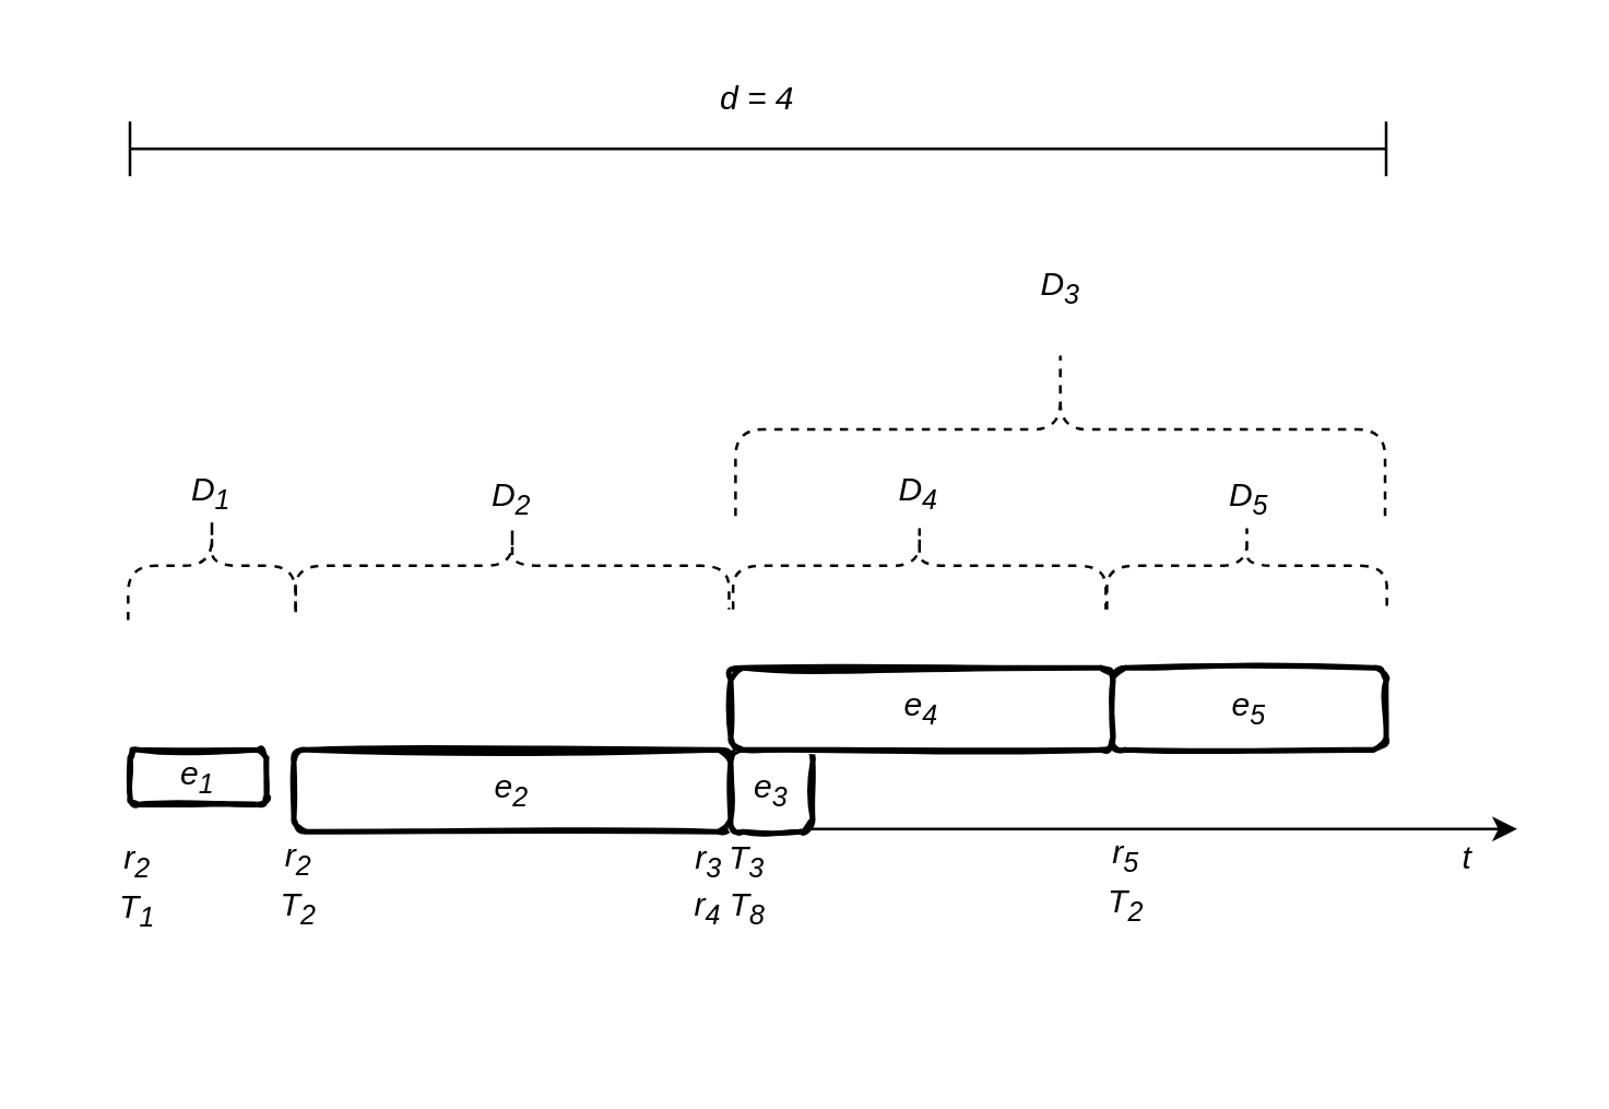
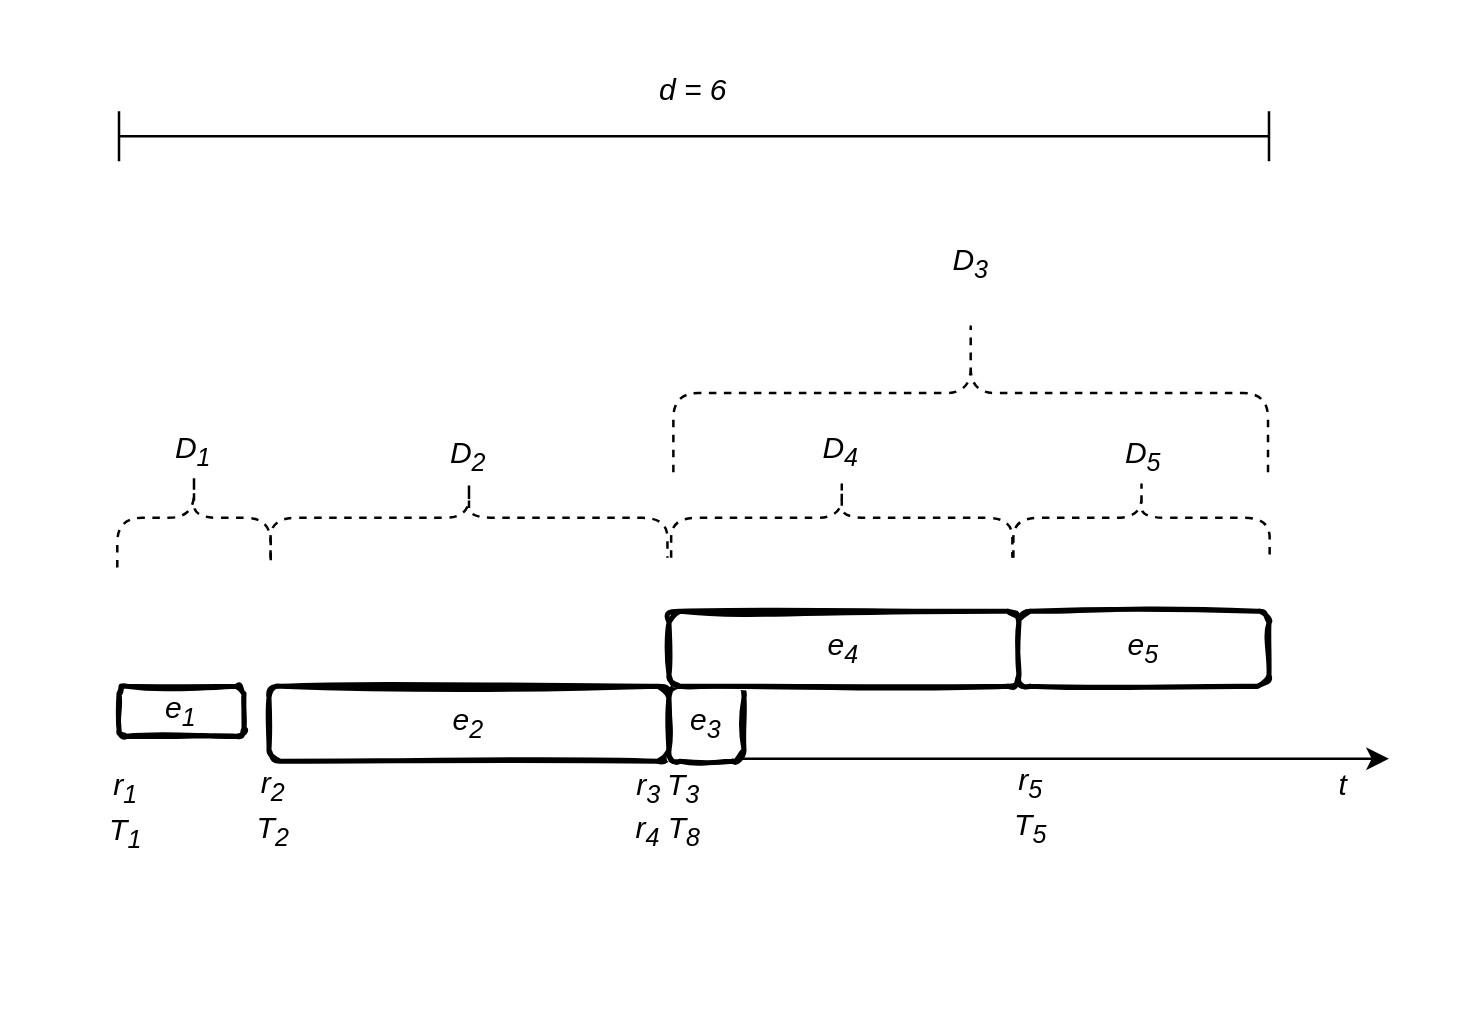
  <mxCell id="0" />
  <mxCell id="1" parent="0" />
  <mxCell id="2" value="" style="shape=crossbar;whiteSpace=wrap;html=1;rounded=1;" vertex="1" parent="1"><mxGeometry x="47" width="460" height="20" as="geometry" y="44" /></mxCell>
  <mxCell id="3" value="e&lt;sub&gt;1&lt;/sub&gt;" style="rounded=1;whiteSpace=wrap;html=1;strokeWidth=2;fillWeight=4;hachureGap=8;hachureAngle=45;sketch=1;fontStyle=2" vertex="1" parent="1"><mxGeometry x="47" y="274" width="50" height="20" as="geometry" /></mxCell>
  <mxCell id="4" value="e&lt;sub&gt;2&lt;/sub&gt;" style="rounded=1;whiteSpace=wrap;html=1;strokeWidth=2;fillWeight=4;hachureGap=8;hachureAngle=45;sketch=1;fontStyle=2" vertex="1" parent="1"><mxGeometry x="107" y="274" width="160" height="30" as="geometry" /></mxCell>
  <mxCell id="5" value="e&lt;sub&gt;3&lt;/sub&gt;" style="rounded=1;whiteSpace=wrap;html=1;strokeWidth=2;fillWeight=4;hachureGap=8;hachureAngle=45;sketch=1;fontStyle=2" vertex="1" parent="1"><mxGeometry x="267" y="274" width="30" height="30" as="geometry" /></mxCell>
  <mxCell id="6" value="e&lt;sub&gt;4&lt;/sub&gt;" style="rounded=1;whiteSpace=wrap;html=1;strokeWidth=2;fillWeight=4;hachureGap=8;hachureAngle=45;sketch=1;fontStyle=2" vertex="1" parent="1"><mxGeometry x="267" y="244" width="140" height="30" as="geometry" /></mxCell>
  <mxCell id="7" value="e&lt;sub&gt;5&lt;/sub&gt;" style="rounded=1;whiteSpace=wrap;html=1;strokeWidth=2;fillWeight=4;hachureGap=8;hachureAngle=45;sketch=1;fontStyle=2" vertex="1" parent="1"><mxGeometry x="407" y="244" width="100" height="30" as="geometry" /></mxCell>
  <mxCell id="8" value="" style="line;strokeWidth=2;html=1;perimeter=backbonePerimeter;points=[];outlineConnect=0;gradientColor=#ffffff;strokeColor=none;" vertex="1" parent="1"><mxGeometry x="297" y="297" width="210" height="10" as="geometry" /></mxCell>
- <mxCell id="9" value="r&lt;sub&gt;2&lt;br&gt;&lt;/sub&gt;T&lt;sub&gt;1&lt;/sub&gt;" style="text;html=1;strokeColor=none;fillColor=none;align=center;verticalAlign=middle;whiteSpace=wrap;rounded=0;fontStyle=2" vertex="1" parent="1"><mxGeometry x="20" y="309" width="60" height="30" as="geometry" /></mxCell>
+ <mxCell id="9" value="r&lt;sub&gt;1&lt;br&gt;&lt;/sub&gt;T&lt;sub&gt;1&lt;/sub&gt;" style="text;html=1;strokeColor=none;fillColor=none;align=center;verticalAlign=middle;whiteSpace=wrap;rounded=0;fontStyle=2" vertex="1" parent="1"><mxGeometry x="20" y="309" width="60" height="30" as="geometry" /></mxCell>
  <mxCell id="10" value="r&lt;sub&gt;2&lt;br&gt;&lt;/sub&gt;T&lt;sub&gt;2&lt;/sub&gt;" style="text;html=1;strokeColor=none;fillColor=none;align=center;verticalAlign=middle;whiteSpace=wrap;rounded=0;fontStyle=2" vertex="1" parent="1"><mxGeometry x="79" y="308" width="60" height="30" as="geometry" /></mxCell>
  <mxCell id="11" value="&lt;div&gt;r&lt;sub&gt;3 &lt;/sub&gt;T&lt;sub&gt;3&lt;/sub&gt;&lt;br&gt;&lt;/div&gt;&lt;div&gt;r&lt;sub&gt;4&lt;/sub&gt; T&lt;sub&gt;8&lt;/sub&gt;&lt;br&gt;&lt;sub&gt;&lt;/sub&gt;&lt;/div&gt;&lt;div&gt;&lt;br&gt;&lt;/div&gt;&lt;div&gt;&lt;sub&gt;&lt;br&gt;&lt;/sub&gt;&lt;/div&gt;&lt;div&gt;&lt;br&gt;&lt;/div&gt;" style="text;html=1;strokeColor=none;fillColor=none;align=center;verticalAlign=middle;whiteSpace=wrap;rounded=0;fontStyle=2" vertex="1" parent="1"><mxGeometry x="237" y="309" width="60" height="75" as="geometry" /></mxCell>
- <mxCell id="12" value="r&lt;sub&gt;5&lt;br&gt;&lt;/sub&gt;T&lt;sub&gt;2&lt;/sub&gt;" style="text;html=1;strokeColor=none;fillColor=none;align=center;verticalAlign=middle;whiteSpace=wrap;rounded=0;fontStyle=2" vertex="1" parent="1"><mxGeometry x="382" y="307" width="60" height="30" as="geometry" /></mxCell>
+ <mxCell id="12" value="r&lt;sub&gt;5&lt;br&gt;&lt;/sub&gt;T&lt;sub&gt;5&lt;/sub&gt;" style="text;html=1;strokeColor=none;fillColor=none;align=center;verticalAlign=middle;whiteSpace=wrap;rounded=0;fontStyle=2" vertex="1" parent="1"><mxGeometry x="382" y="307" width="60" height="30" as="geometry" /></mxCell>
  <mxCell id="13" value="&lt;i&gt;D&lt;sub&gt;1&lt;/sub&gt;&lt;/i&gt;" style="text;html=1;strokeColor=none;fillColor=none;align=center;verticalAlign=middle;whiteSpace=wrap;rounded=0;dashed=1;" vertex="1" parent="1"><mxGeometry x="47" y="164.63" width="60" height="30" as="geometry" /></mxCell>
  <mxCell id="14" value="&lt;i&gt;D&lt;sub&gt;2&lt;/sub&gt;&lt;/i&gt;" style="text;html=1;strokeColor=none;fillColor=none;align=center;verticalAlign=middle;whiteSpace=wrap;rounded=0;dashed=1;" vertex="1" parent="1"><mxGeometry x="157" y="167.21" width="60" height="30" as="geometry" /></mxCell>
  <mxCell id="15" value="D&lt;sub&gt;4&lt;/sub&gt;" style="text;html=1;strokeColor=none;fillColor=none;align=center;verticalAlign=middle;whiteSpace=wrap;rounded=0;dashed=1;fontStyle=2" vertex="1" parent="1"><mxGeometry x="311.11" y="164.63" width="50" height="30" as="geometry" /></mxCell>
  <mxCell id="16" value="D&lt;sub&gt;5&lt;/sub&gt;" style="text;html=1;strokeColor=none;fillColor=none;align=center;verticalAlign=middle;whiteSpace=wrap;rounded=0;dashed=1;fontStyle=2" vertex="1" parent="1"><mxGeometry x="432" y="167.21" width="50" height="30" as="geometry" /></mxCell>
  <mxCell id="17" value="D&lt;sub&gt;3&lt;/sub&gt;" style="text;html=1;strokeColor=none;fillColor=none;align=center;verticalAlign=middle;whiteSpace=wrap;rounded=0;dashed=1;fontStyle=2" vertex="1" parent="1"><mxGeometry x="357.68" y="94" width="60" height="22.71" as="geometry" /></mxCell>
- <mxCell id="18" value="&lt;i&gt;d = 4&lt;/i&gt;" style="text;html=1;strokeColor=none;fillColor=none;align=center;verticalAlign=middle;whiteSpace=wrap;rounded=0;dashed=1;" vertex="1" parent="1"><mxGeometry x="232" y="20.82" width="90" height="30" as="geometry" /></mxCell>
+ <mxCell id="18" value="&lt;i&gt;d = 6&lt;/i&gt;" style="text;html=1;strokeColor=none;fillColor=none;align=center;verticalAlign=middle;whiteSpace=wrap;rounded=0;dashed=1;" vertex="1" parent="1"><mxGeometry x="232" y="20.82" width="90" height="30" as="geometry" /></mxCell>
  <mxCell id="19" value="" style="shape=curlyBracket;whiteSpace=wrap;html=1;rounded=1;flipH=1;dashed=1;strokeWidth=1;gradientColor=#ffffff;rotation=-90;" vertex="1" parent="1"><mxGeometry x="57.17" y="175.95" width="39.66" height="61.37" as="geometry" /></mxCell>
  <mxCell id="20" value="" style="shape=curlyBracket;whiteSpace=wrap;html=1;rounded=1;flipH=1;dashed=1;strokeWidth=1;gradientColor=#ffffff;rotation=-90;" vertex="1" parent="1"><mxGeometry x="171" y="127.26" width="32" height="158.76" as="geometry" /></mxCell>
  <mxCell id="21" value="" style="shape=curlyBracket;whiteSpace=wrap;html=1;rounded=1;flipH=1;dashed=1;strokeWidth=1;gradientColor=#ffffff;rotation=-90;" vertex="1" parent="1"><mxGeometry x="320.11" y="138.38" width="32" height="136.49" as="geometry" /></mxCell>
  <mxCell id="22" value="" style="shape=curlyBracket;whiteSpace=wrap;html=1;rounded=1;flipH=1;dashed=1;strokeWidth=1;gradientColor=#ffffff;rotation=-90;" vertex="1" parent="1"><mxGeometry x="440" y="155.38" width="32" height="102.51" as="geometry" /></mxCell>
  <mxCell id="23" value="" style="shape=curlyBracket;whiteSpace=wrap;html=1;rounded=1;flipH=1;dashed=1;strokeWidth=1;gradientColor=#ffffff;rotation=-90;fontStyle=2" vertex="1" parent="1"><mxGeometry x="356.01" y="37.81" width="63.34" height="237.86" as="geometry" /></mxCell>
  <mxCell id="24" value="" style="endArrow=classic;html=1;rounded=0;exitX=1;exitY=1;exitDx=0;exitDy=0;" edge="1" parent="1"><mxGeometry width="50" height="50" relative="1" as="geometry"><mxPoint x="295" y="303" as="sourcePoint" /><mxPoint x="555" y="303" as="targetPoint" /></mxGeometry></mxCell>
  <mxCell id="25" value="&lt;i&gt;t&lt;/i&gt;" style="text;html=1;strokeColor=none;fillColor=none;align=center;verticalAlign=middle;whiteSpace=wrap;rounded=0;dashed=1;" vertex="1" parent="1"><mxGeometry x="507" y="304" width="60" height="20" as="geometry" /></mxCell>
